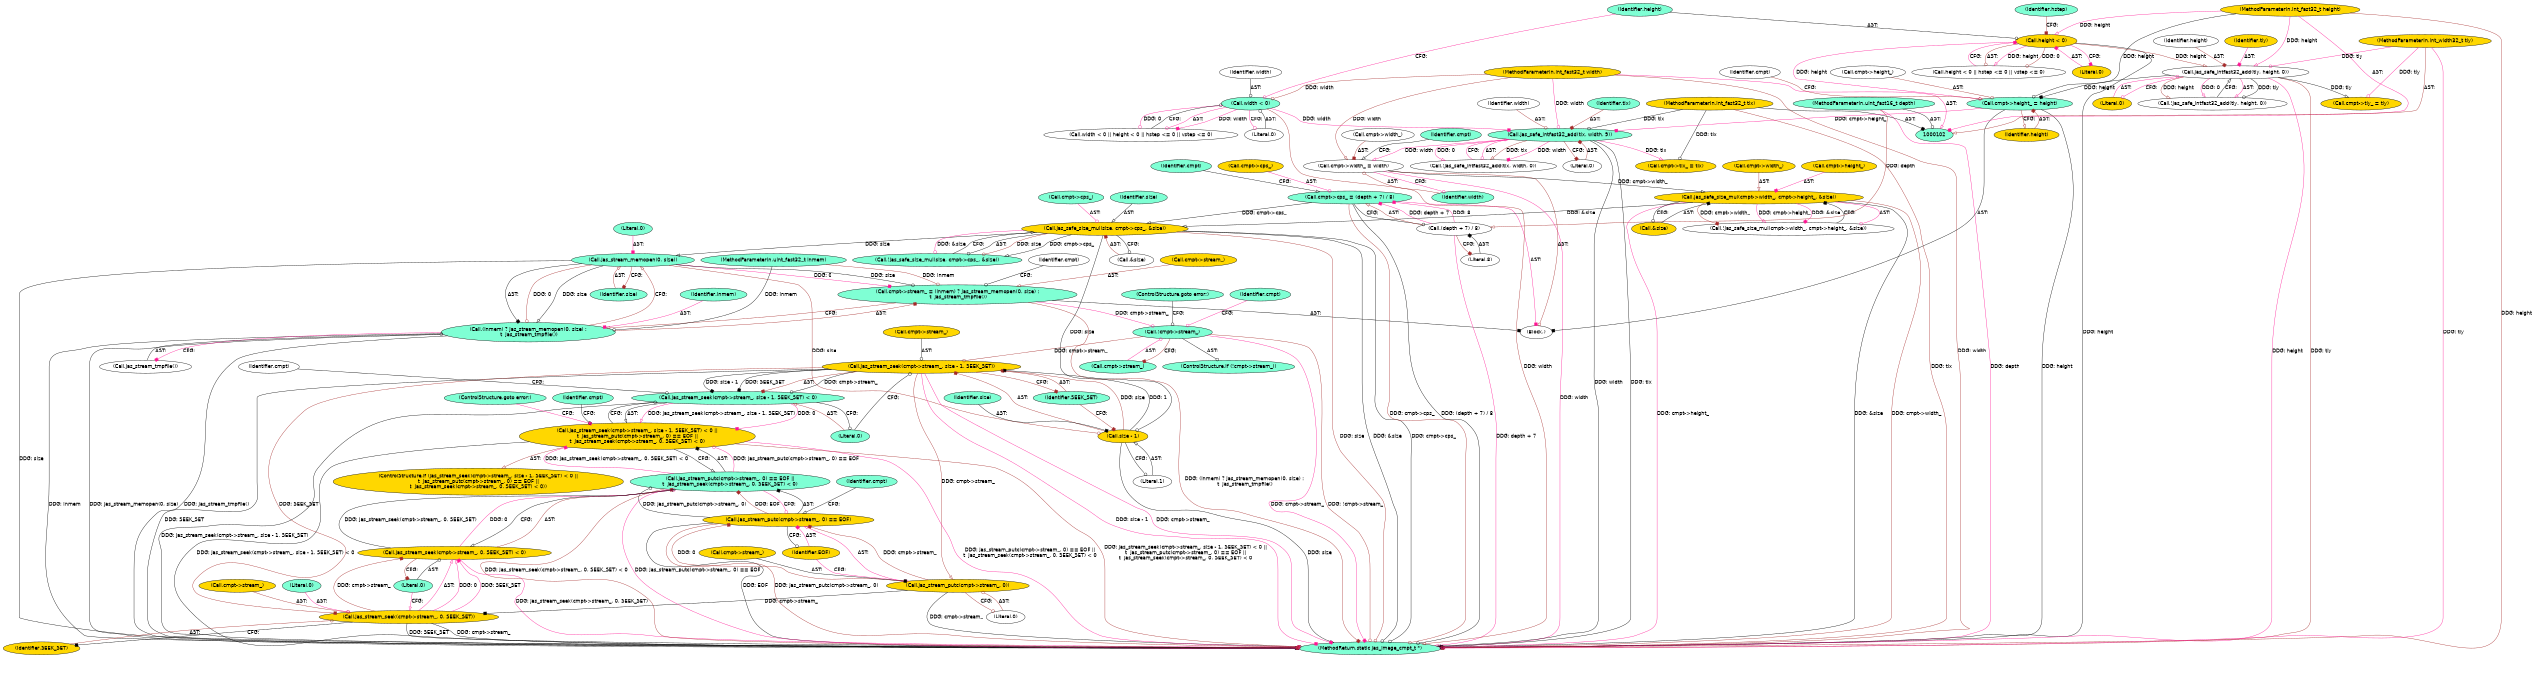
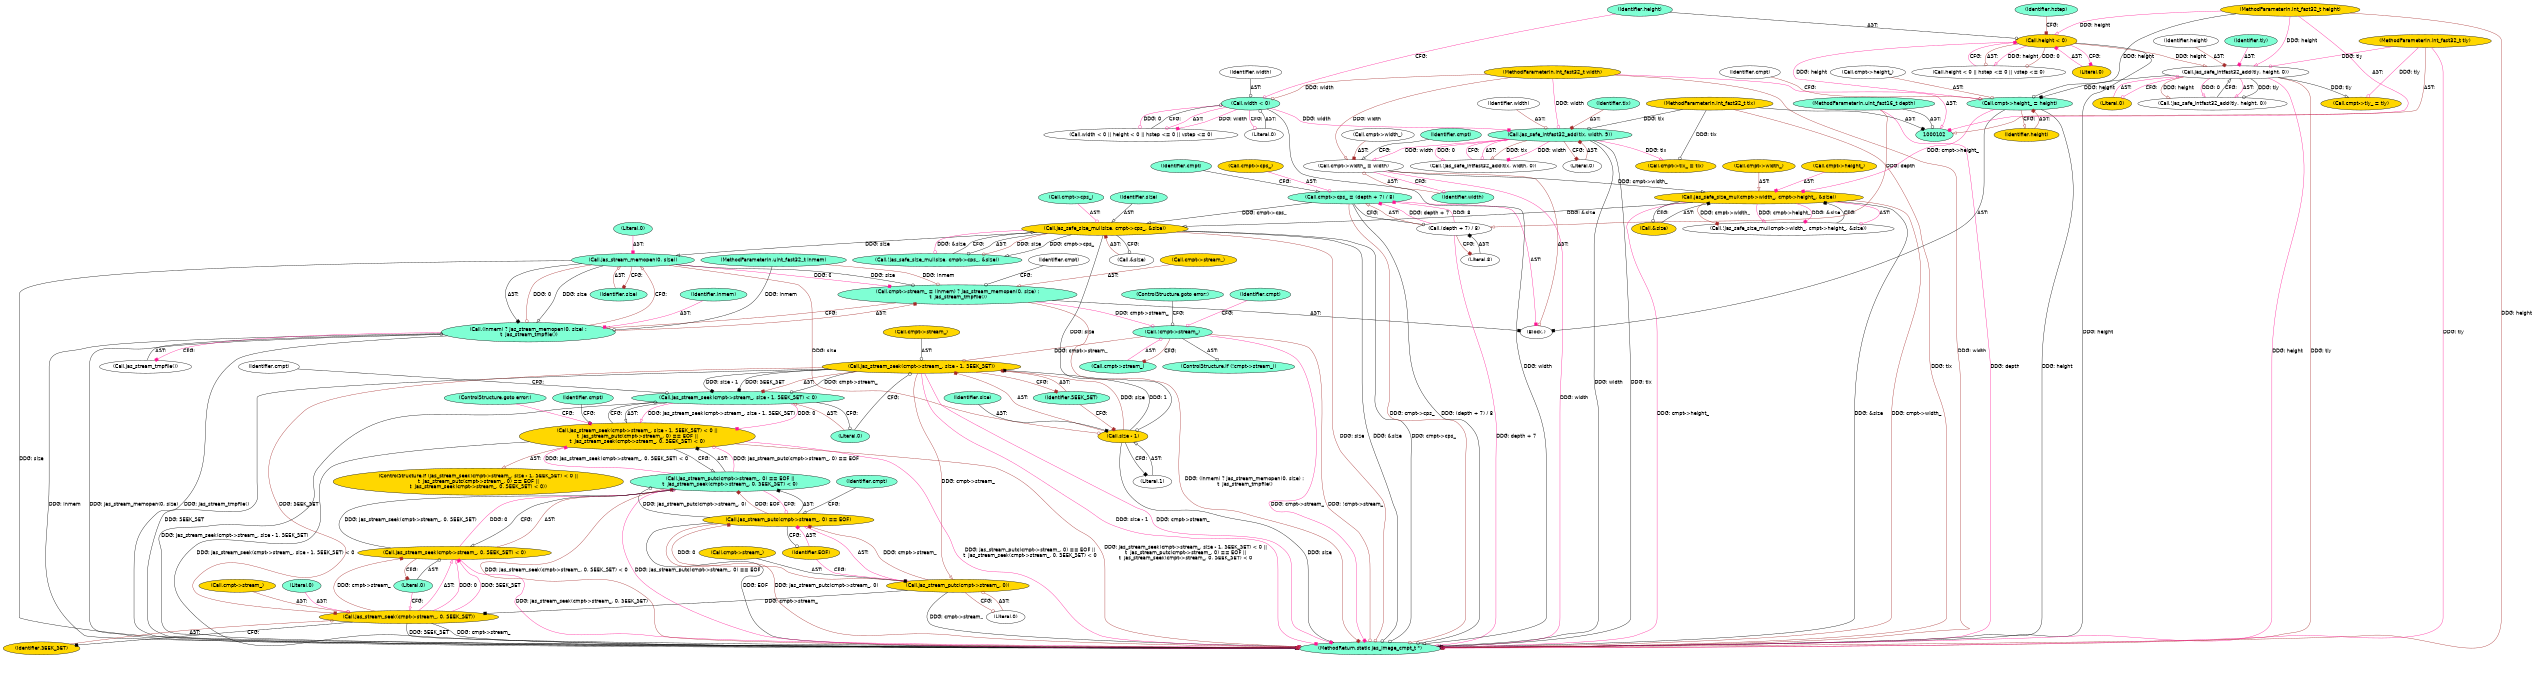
  digraph {
    fontname="DejaVu Sans"
    node [fillcolor=aquamarine fontname="DejaVu Sans" style=filled]
    edge [arrowhead=odot color=black fontname="DejaVu Sans"]
    n1 [label="(Call,jas_stream_memopen(0, size))"]
    n2 [label="(Call,cmpt->stream_ = (inmem) ? jas_stream_memopen(0, size) :\n \t  jas_stream_tmpfile())"]
    n3 [label="(Call,(inmem) ? jas_stream_memopen(0, size) :\n \t  jas_stream_tmpfile())"]
    n4 [fillcolor=gold label="(Call,size - 1)"]
    n5 [label="(MethodReturn,static jas_image_cmpt_t *)"]
    n6 [label="(Identifier,size)"]
    n7 [fillcolor=white label="(Block,)"]
    n8 [label="(Call,!cmpt->stream_)"]
    n9 [fillcolor=white label="(Call,jas_stream_tmpfile())"]
    n10 [fillcolor=gold label="(Call,jas_stream_seek(cmpt->stream_, size - 1, SEEK_SET))"]
    n11 [fillcolor=white label="(Literal,1)"]
    n12 [fillcolor=gold label="(Call,jas_safe_size_mul(size, cmpt->cps_, &size))"]
    n13 [label="(Call,!jas_safe_size_mul(size, cmpt->cps_, &size))"]
    n14 [fillcolor=white label="(Call,&size)"]
    n15 [label="(Call,cmpt->cps_ = (depth + 7) / 8)"]
    n16 [fillcolor=white label="(Call,(depth + 7) / 8)"]
    n17 [fillcolor=white label="(Literal,8)"]
    n18 [label="(MethodParameterIn,uint_fast16_t depth)"]
    1000102
    n20 [fillcolor=gold label="(Call,jas_safe_size_mul(cmpt->width_, cmpt->height_, &size))"]
    n21 [fillcolor=gold label="(Call,&size)"]
    n22 [fillcolor=white label="(Call,!jas_safe_size_mul(cmpt->width_, cmpt->height_, &size))"]
    n23 [fillcolor=white label="(Call,cmpt->width_ = width)"]
    n24 [label="(Identifier,width)"]
    n25 [label="(Call,jas_safe_intfast32_add(tlx, width, 9))"]
    n26 [fillcolor=gold label="(Call,cmpt->tlx_ = tlx)"]
    n27 [fillcolor=white label="(Call,!jas_safe_intfast32_add(tlx, width, 0))"]
    n28 [fillcolor=white label="(Literal,0)"]
    n29 [fillcolor=gold label="(MethodParameterIn,int_fast32_t tlx)"]
    n30 [label="(Call,width < 0)"]
    n31 [fillcolor=white label="(Call,width < 0 || height < 0 || hstep <= 0 || vstep <= 0)"]
    n32 [fillcolor=white label="(Literal,0)"]
    n33 [fillcolor=gold label="(MethodParameterIn,int_fast32_t width)"]
    n34 [label="(Call,cmpt->height_ = height)"]
    n35 [fillcolor=gold label="(Identifier,height)"]
    n36 [fillcolor=gold label="(Call,height < 0)"]
    n37 [fillcolor=white label="(Call,jas_safe_intfast32_add(tly, height, 0))"]
    n38 [fillcolor=white label="(Call,height < 0 || hstep <= 0 || vstep <= 0)"]
    n39 [fillcolor=gold label="(Literal,0)"]
    n40 [fillcolor=gold label="(Literal,0)"]
    n41 [fillcolor=white label="(Call,!jas_safe_intfast32_add(tly, height, 0))"]
    n42 [fillcolor=gold label="(Call,cmpt->tly_ = tly)"]
    n43 [fillcolor=gold label="(MethodParameterIn,int_fast32_t height)"]
-   n44 [fillcolor=gold label="(MethodParameterIn,int_width32_t tly)"]
+   n44 [fillcolor=gold label="(MethodParameterIn,int_fast32_t tly)"]
    n45 [label="(Call,cmpt->stream_)"]
    n46 [label="(ControlStructure,if (!cmpt->stream_))"]
    n47 [label="(Call,jas_stream_seek(cmpt->stream_, size - 1, SEEK_SET) < 0)"]
    n48 [fillcolor=gold label="(Call,jas_stream_putc(cmpt->stream_, 0))"]
    n49 [fillcolor=gold label="(Call,jas_stream_seek(cmpt->stream_, 0, SEEK_SET))"]
    n50 [label="(Identifier,SEEK_SET)"]
    n51 [fillcolor=gold label="(Call,jas_stream_seek(cmpt->stream_, size - 1, SEEK_SET) < 0 ||\n\t  jas_stream_putc(cmpt->stream_, 0) == EOF ||\n\t  jas_stream_seek(cmpt->stream_, 0, SEEK_SET) < 0)"]
    n52 [label="(Literal,0)"]
    n53 [fillcolor=gold label="(Call,jas_stream_putc(cmpt->stream_, 0) == EOF)"]
    n54 [fillcolor=white label="(Literal,0)"]
    n55 [fillcolor=gold label="(Call,jas_stream_seek(cmpt->stream_, 0, SEEK_SET) < 0)"]
    n56 [fillcolor=gold label="(Identifier,SEEK_SET)"]
    n57 [label="(Call,jas_stream_putc(cmpt->stream_, 0) == EOF ||\n\t  jas_stream_seek(cmpt->stream_, 0, SEEK_SET) < 0)"]
    n58 [fillcolor=gold label="(ControlStructure,if (jas_stream_seek(cmpt->stream_, size - 1, SEEK_SET) < 0 ||\n\t  jas_stream_putc(cmpt->stream_, 0) == EOF ||\n\t  jas_stream_seek(cmpt->stream_, 0, SEEK_SET) < 0))"]
    n59 [fillcolor=gold label="(Identifier,EOF)"]
    n60 [label="(Literal,0)"]
    n61 [fillcolor=white label="(Identifier,height)"]
-   n62 [fillcolor=gold label="(Identifier,tly)"]
+   n62 [label="(Identifier,tly)"]
    n63 [label="(Identifier,size)"]
    n64 [fillcolor=white label="(Call,cmpt->height_)"]
    n65 [fillcolor=gold label="(Call,cmpt->height_)"]
    n66 [fillcolor=gold label="(Call,cmpt->stream_)"]
    n67 [fillcolor=white label="(Identifier,width)"]
    n68 [label="(ControlStructure,goto error;)"]
    n69 [label="(ControlStructure,goto error;)"]
    n70 [fillcolor=gold label="(Call,cmpt->width_)"]
    n71 [label="(Identifier,inmem)"]
    n72 [fillcolor=white label="(Identifier,cmpt)"]
    n73 [fillcolor=gold label="(Call,cmpt->stream_)"]
    n74 [fillcolor=white label="(Identifier,cmpt)"]
    n75 [fillcolor=white label="(Identifier,cmpt)"]
    n76 [label="(Identifier,cmpt)"]
    n77 [label="(Identifier,cmpt)"]
    n78 [fillcolor=gold label="(Call,cmpt->cps_)"]
    n79 [fillcolor=gold label="(Call,cmpt->stream_)"]
    n80 [fillcolor=white label="(Call,cmpt->width_)"]
    n81 [label="(Identifier,tlx)"]
    n82 [label="(Identifier,size)"]
    n83 [label="(Literal,0)"]
    n84 [label="(Literal,0)"]
    n85 [label="(MethodParameterIn,uint_fast32_t inmem)"]
    n86 [label="(Identifier,cmpt)"]
    n87 [fillcolor=gold label="(Call,cmpt->stream_)"]
    n88 [fillcolor=white label="(Identifier,width)"]
    n89 [label="(Identifier,cmpt)"]
    n90 [label="(Identifier,hstep)"]
    n91 [label="(Call,cmpt->cps_)"]
    n92 [label="(Identifier,cmpt)"]
    n93 [label="(Identifier,height)"]
    n1 -> n2 [arrowhead=box color=deeppink label="DDG: 0"]
    n1 -> n2 [label="DDG: size"]
    n1 -> n3 [arrowhead=box label="AST: "]
    n1 -> n3 [color=brown label="DDG: 0"]
    n1 -> n3 [arrowhead=onormal label="DDG: size"]
    n1 -> n4 [color=brown label="DDG: size"]
    n1 -> n5 [arrowhead=box label="DDG: size"]
    n1 -> n6 [arrowhead=box color=brown label="CFG: "]
    n2 -> n3 [arrowhead=onormal color=brown label="CFG: "]
    n2 -> n5 [arrowhead=box color=brown label="DDG: (inmem) ? jas_stream_memopen(0, size) :\n \t  jas_stream_tmpfile()"]
    n2 -> n7 [arrowhead=box label="AST: "]
    n2 -> n8 [color=deeppink label="DDG: cmpt->stream_"]
    n3 -> n1 [arrowhead=onormal color=brown label="CFG: "]
    n3 -> n2 [arrowhead=box color=brown label="AST: "]
    n3 -> n5 [arrowhead=onormal label="DDG: inmem"]
    n3 -> n5 [arrowhead=onormal label="DDG: jas_stream_memopen(0, size)"]
    n3 -> n5 [label="DDG: jas_stream_tmpfile()"]
    n3 -> n9 [arrowhead=box color=deeppink label="CFG: "]
    n4 -> n5 [arrowhead=onormal label="DDG: size"]
    n4 -> n10 [arrowhead=box color=brown label="AST: "]
    n4 -> n10 [arrowhead=box color=brown label="DDG: size"]
    n4 -> n10 [arrowhead=box label="DDG: 1"]
-   n4 -> n11 [label="CFG: "]
+   n4 -> n11 [arrowhead=box label="CFG: "]
    n6 -> n1 [arrowhead=onormal color=brown label="AST: "]
    n8 -> n5 [color=brown label="DDG: !cmpt->stream_"]
    n8 -> n5 [arrowhead=box color=deeppink label="DDG: cmpt->stream_"]
    n8 -> n10 [color=brown label="DDG: cmpt->stream_"]
    n8 -> n45 [arrowhead=box color=brown label="CFG: "]
    n8 -> n46 [label="AST: "]
    n9 -> n3 [label="AST: "]
    n10 -> n5 [label="DDG: SEEK_SET"]
    n10 -> n5 [arrowhead=box color=deeppink label="DDG: size - 1"]
    n10 -> n5 [arrowhead=box color=deeppink label="DDG: cmpt->stream_"]
    n10 -> n47 [arrowhead=box color=brown label="AST: "]
    n10 -> n47 [label="DDG: cmpt->stream_"]
    n10 -> n47 [arrowhead=box label="DDG: size - 1"]
    n10 -> n47 [arrowhead=box label="DDG: SEEK_SET"]
    n10 -> n48 [arrowhead=onormal color=brown label="DDG: cmpt->stream_"]
    n10 -> n49 [arrowhead=box color=brown label="DDG: SEEK_SET"]
    n10 -> n50 [arrowhead=box color=brown label="CFG: "]
    n11 -> n4 [arrowhead=onormal label="AST: "]
    n12 -> n1 [arrowhead=onormal label="DDG: size"]
    n12 -> n4 [label="DDG: size"]
    n12 -> n5 [label="DDG: &size"]
    n12 -> n5 [label="DDG: cmpt->cps_"]
    n12 -> n5 [color=brown label="DDG: size"]
    n12 -> n13 [label="AST: "]
    n12 -> n13 [color=brown label="DDG: size"]
    n12 -> n13 [arrowhead=onormal label="DDG: cmpt->cps_"]
    n12 -> n13 [color=deeppink label="DDG: &size"]
    n12 -> n14 [label="CFG: "]
    n13 -> n12 [arrowhead=onormal label="CFG: "]
    n14 -> n12 [arrowhead=box color=brown label="AST: "]
    n15 -> n5 [color=brown label="DDG: cmpt->cps_"]
    n15 -> n5 [label="DDG: (depth + 7) / 8"]
    n15 -> n7 [arrowhead=box color=deeppink label="AST: "]
    n15 -> n12 [arrowhead=onormal label="DDG: cmpt->cps_"]
    n15 -> n16 [label="CFG: "]
    n16 -> n5 [arrowhead=onormal color=deeppink label="DDG: depth + 7"]
    n16 -> n15 [arrowhead=onormal color=brown label="AST: "]
    n16 -> n15 [arrowhead=box color=deeppink label="DDG: depth + 7"]
    n16 -> n15 [arrowhead=box color=deeppink label="DDG: 8"]
    n16 -> n17 [arrowhead=box color=brown label="CFG: "]
    n17 -> n16 [arrowhead=box label="AST: "]
    n18 -> n5 [color=deeppink label="DDG: depth"]
    n18 -> n16 [arrowhead=onormal color=brown label="DDG: depth"]
    n18 -> 1000102 [label="AST: "]
    n20 -> n5 [arrowhead=box color=deeppink label="DDG: cmpt->height_"]
    n20 -> n5 [arrowhead=box label="DDG: &size"]
    n20 -> n5 [arrowhead=onormal color=brown label="DDG: cmpt->width_"]
    n20 -> n12 [arrowhead=onormal label="DDG: &size"]
    n20 -> n21 [label="CFG: "]
    n20 -> n22 [color=deeppink label="AST: "]
    n20 -> n22 [arrowhead=box color=brown label="DDG: cmpt->width_"]
    n20 -> n22 [arrowhead=onormal color=deeppink label="DDG: cmpt->height_"]
    n20 -> n22 [arrowhead=box color=deeppink label="DDG: &size"]
    n21 -> n20 [arrowhead=box label="AST: "]
    n22 -> n20 [arrowhead=box label="CFG: "]
    n23 -> n5 [arrowhead=onormal color=deeppink label="DDG: width"]
    n23 -> n7 [color=brown label="AST: "]
    n23 -> n20 [arrowhead=onormal label="DDG: cmpt->width_"]
    n23 -> n24 [color=deeppink label="CFG: "]
    n24 -> n23 [color=brown label="AST: "]
    n25 -> n5 [arrowhead=onormal label="DDG: width"]
    n25 -> n5 [arrowhead=onormal label="DDG: tlx"]
    n25 -> n23 [arrowhead=onormal color=deeppink label="DDG: width"]
    n25 -> n26 [arrowhead=onormal color=deeppink label="DDG: tlx"]
    n25 -> n27 [color=deeppink label="AST: "]
    n25 -> n27 [arrowhead=onormal color=brown label="DDG: tlx"]
    n25 -> n27 [arrowhead=box color=deeppink label="DDG: width"]
    n25 -> n27 [arrowhead=onormal color=deeppink label="DDG: 0"]
    n25 -> n28 [arrowhead=box color=brown label="CFG: "]
    n27 -> n25 [arrowhead=onormal color=deeppink label="CFG: "]
    n28 -> n25 [arrowhead=box color=brown label="AST: "]
    n29 -> n5 [arrowhead=box color=brown label="DDG: tlx"]
    n29 -> 1000102 [arrowhead=box label="AST: "]
    n29 -> n25 [label="DDG: tlx"]
    n29 -> n26 [label="DDG: tlx"]
-   n30 -> n5 [arrowhead=onormal color=brown label="DDG: width"]
+   n30 -> n5 [arrowhead=onormal label="DDG: width"]
    n30 -> n25 [arrowhead=box color=deeppink label="DDG: width"]
    n30 -> n31 [color=deeppink label="AST: "]
    n30 -> n31 [arrowhead=box color=deeppink label="DDG: width"]
    n30 -> n31 [color=deeppink label="DDG: 0"]
    n30 -> n32 [color=deeppink label="CFG: "]
    n31 -> n30 [label="CFG: "]
    n32 -> n30 [label="AST: "]
    n33 -> n5 [arrowhead=box color=brown label="DDG: width"]
    n33 -> 1000102 [arrowhead=onormal color=deeppink label="AST: "]
    n33 -> n23 [arrowhead=onormal color=brown label="DDG: width"]
    n33 -> n25 [color=deeppink label="DDG: width"]
    n33 -> n30 [color=brown label="DDG: width"]
    n34 -> n5 [arrowhead=onormal label="DDG: height"]
    n34 -> n7 [arrowhead=box label="AST: "]
-   n34 -> n25 [arrowhead=box color=deeppink label="DDG: cmpt->height_"]
+   n34 -> n20 [arrowhead=box color=deeppink label="DDG: cmpt->height_"]
    n34 -> n35 [arrowhead=onormal color=brown label="CFG: "]
    n35 -> n34 [arrowhead=box color=brown label="AST: "]
    n36 -> n5 [arrowhead=box label="DDG: height"]
    n36 -> n34 [color=deeppink label="DDG: height"]
    n36 -> n37 [arrowhead=onormal color=brown label="DDG: height"]
    n36 -> n38 [color=brown label="AST: "]
    n36 -> n38 [arrowhead=onormal color=deeppink label="DDG: height"]
    n36 -> n38 [color=brown label="DDG: 0"]
    n36 -> n39 [arrowhead=box color=deeppink label="CFG: "]
    n37 -> n5 [color=brown label="DDG: tly"]
    n37 -> n5 [color=deeppink label="DDG: height"]
    n37 -> n34 [arrowhead=box label="DDG: height"]
    n37 -> n40 [color=deeppink label="CFG: "]
    n37 -> n41 [arrowhead=onormal color=deeppink label="AST: "]
    n37 -> n41 [label="DDG: tly"]
    n37 -> n41 [arrowhead=onormal color=brown label="DDG: height"]
    n37 -> n41 [arrowhead=onormal color=deeppink label="DDG: 0"]
    n37 -> n42 [arrowhead=onormal label="DDG: tly"]
    n38 -> n36 [arrowhead=box color=deeppink label="CFG: "]
    n39 -> n36 [arrowhead=box color=deeppink label="AST: "]
    n40 -> n37 [color=deeppink label="AST: "]
    n41 -> n37 [arrowhead=onormal label="CFG: "]
    n43 -> n5 [arrowhead=onormal color=brown label="DDG: height"]
    n43 -> 1000102 [arrowhead=box color=deeppink label="AST: "]
    n43 -> n34 [label="DDG: height"]
    n43 -> n36 [arrowhead=onormal color=deeppink label="DDG: height"]
    n43 -> n37 [arrowhead=onormal color=deeppink label="DDG: height"]
    n44 -> n5 [arrowhead=onormal color=deeppink label="DDG: tly"]
    n44 -> 1000102 [arrowhead=onormal color=brown label="AST: "]
    n44 -> n37 [color=deeppink label="DDG: tly"]
    n44 -> n42 [color=deeppink label="DDG: tly"]
    n45 -> n8 [color=deeppink label="AST: "]
    n47 -> n5 [label="DDG: jas_stream_seek(cmpt->stream_, size - 1, SEEK_SET)"]
    n47 -> n51 [arrowhead=onormal label="AST: "]
    n47 -> n51 [arrowhead=onormal color=deeppink label="DDG: jas_stream_seek(cmpt->stream_, size - 1, SEEK_SET)"]
    n47 -> n51 [arrowhead=box color=deeppink label="DDG: 0"]
    n47 -> n52 [label="CFG: "]
    n48 -> n5 [label="DDG: cmpt->stream_"]
    n48 -> n49 [arrowhead=box label="DDG: cmpt->stream_"]
    n48 -> n53 [arrowhead=onormal color=deeppink label="AST: "]
    n48 -> n53 [arrowhead=box color=brown label="DDG: cmpt->stream_"]
    n48 -> n53 [arrowhead=box color=brown label="DDG: 0"]
    n48 -> n54 [color=brown label="CFG: "]
    n49 -> n5 [label="DDG: SEEK_SET"]
    n49 -> n5 [arrowhead=box label="DDG: cmpt->stream_"]
    n49 -> n55 [arrowhead=onormal color=deeppink label="AST: "]
    n49 -> n55 [arrowhead=box color=brown label="DDG: cmpt->stream_"]
    n49 -> n55 [arrowhead=onormal color=deeppink label="DDG: 0"]
    n49 -> n55 [arrowhead=box color=deeppink label="DDG: SEEK_SET"]
    n49 -> n56 [arrowhead=box label="CFG: "]
    n50 -> n4 [arrowhead=box color=brown label="CFG: "]
    n50 -> n10 [arrowhead=onormal color=brown label="AST: "]
    n51 -> n5 [arrowhead=onormal label="DDG: jas_stream_seek(cmpt->stream_, size - 1, SEEK_SET) < 0"]
    n51 -> n5 [arrowhead=box color=deeppink label="DDG: jas_stream_putc(cmpt->stream_, 0) == EOF ||\n\t  jas_stream_seek(cmpt->stream_, 0, SEEK_SET) < 0"]
    n51 -> n5 [color=brown label="DDG: jas_stream_seek(cmpt->stream_, size - 1, SEEK_SET) < 0 ||\n\t  jas_stream_putc(cmpt->stream_, 0) == EOF ||\n\t  jas_stream_seek(cmpt->stream_, 0, SEEK_SET) < 0"]
    n51 -> n47 [label="CFG: "]
    n51 -> n57 [arrowhead=onormal label="CFG: "]
    n51 -> n58 [arrowhead=onormal color=brown label="AST: "]
    n52 -> n10 [label="CFG: "]
    n52 -> n47 [arrowhead=onormal color=brown label="AST: "]
    n53 -> n5 [label="DDG: EOF"]
    n53 -> n5 [color=brown label="DDG: jas_stream_putc(cmpt->stream_, 0)"]
    n53 -> n57 [arrowhead=box label="AST: "]
    n53 -> n57 [label="DDG: jas_stream_putc(cmpt->stream_, 0)"]
    n53 -> n57 [arrowhead=box color=brown label="DDG: EOF"]
    n53 -> n59 [label="CFG: "]
    n54 -> n48 [color=brown label="AST: "]
    n55 -> n5 [color=deeppink label="DDG: jas_stream_seek(cmpt->stream_, 0, SEEK_SET)"]
    n55 -> n57 [arrowhead=box color=brown label="AST: "]
    n55 -> n57 [arrowhead=onormal label="DDG: jas_stream_seek(cmpt->stream_, 0, SEEK_SET)"]
    n55 -> n57 [color=deeppink label="DDG: 0"]
    n55 -> n60 [arrowhead=box color=brown label="CFG: "]
    n56 -> n49 [color=brown label="AST: "]
    n57 -> n5 [arrowhead=box color=brown label="DDG: jas_stream_seek(cmpt->stream_, 0, SEEK_SET) < 0"]
    n57 -> n5 [color=deeppink label="DDG: jas_stream_putc(cmpt->stream_, 0) == EOF"]
    n57 -> n51 [arrowhead=box label="AST: "]
    n57 -> n51 [color=deeppink label="DDG: jas_stream_putc(cmpt->stream_, 0) == EOF"]
    n57 -> n51 [arrowhead=box color=deeppink label="DDG: jas_stream_seek(cmpt->stream_, 0, SEEK_SET) < 0"]
    n57 -> n53 [color=deeppink label="CFG: "]
    n57 -> n55 [arrowhead=onormal label="CFG: "]
    n59 -> n48 [arrowhead=onormal color=deeppink label="CFG: "]
    n59 -> n53 [arrowhead=box color=deeppink label="AST: "]
    n60 -> n49 [arrowhead=onormal color=deeppink label="CFG: "]
    n60 -> n55 [label="AST: "]
    n61 -> n37 [arrowhead=box color=brown label="AST: "]
    n62 -> n37 [arrowhead=box color=deeppink label="AST: "]
    n63 -> n4 [arrowhead=box label="AST: "]
    n64 -> n34 [color=brown label="AST: "]
    n65 -> n20 [arrowhead=box color=deeppink label="AST: "]
    n66 -> n49 [color=brown label="AST: "]
    n67 -> n30 [label="AST: "]
    n68 -> n8 [label="CFG: "]
    n69 -> n51 [arrowhead=box color=deeppink label="CFG: "]
    n70 -> n20 [arrowhead=onormal color=brown label="AST: "]
    n71 -> n3 [arrowhead=box color=deeppink label="AST: "]
    n72 -> n47 [label="CFG: "]
    n73 -> n10 [label="AST: "]
    n74 -> n2 [label="CFG: "]
    n75 -> n34 [arrowhead=onormal color=brown label="CFG: "]
    n76 -> n15 [arrowhead=onormal label="CFG: "]
    n77 -> n8 [color=deeppink label="CFG: "]
    n78 -> n15 [color=deeppink label="AST: "]
    n79 -> n2 [arrowhead=onormal color=brown label="AST: "]
    n80 -> n23 [arrowhead=box color=brown label="AST: "]
    n81 -> n25 [arrowhead=box color=brown label="AST: "]
    n82 -> n12 [arrowhead=onormal label="AST: "]
    n83 -> n49 [arrowhead=onormal color=deeppink label="AST: "]
    n84 -> n1 [arrowhead=box color=deeppink label="AST: "]
    n85 -> n2 [color=brown label="DDG: inmem"]
    n85 -> n3 [label="DDG: inmem"]
    n86 -> n23 [arrowhead=onormal label="CFG: "]
    n87 -> n48 [arrowhead=box label="AST: "]
    n88 -> n25 [color=brown label="AST: "]
    n89 -> n53 [arrowhead=onormal label="CFG: "]
    n90 -> n36 [arrowhead=box color=brown label="CFG: "]
    n91 -> n12 [color=deeppink label="AST: "]
    n92 -> n51 [label="CFG: "]
    n93 -> n30 [color=deeppink label="CFG: "]
    n93 -> n36 [label="AST: "]
  }
